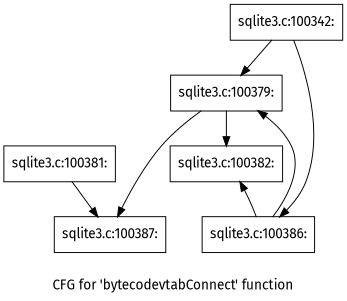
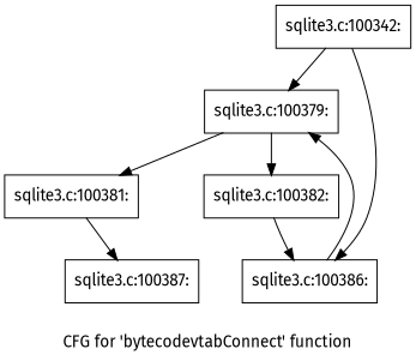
  digraph {
    fontname="Fira Sans"
    label="CFG for 'bytecodevtabConnect' function"
    node [fontname="Fira Sans" shape=record]
    edge [fontname="Fira Sans"]
    n1 [label="{sqlite3.c:100342:}"]
    n2 [label="{sqlite3.c:100379:}"]
    n3 [label="{sqlite3.c:100386:}"]
    n4 [label="{sqlite3.c:100381:}"]
    n5 [label="{sqlite3.c:100382:}"]
    n6 [label="{sqlite3.c:100387:}"]
    n1 -> n2
    n1 -> n3
-   n2 -> n6
+   n2 -> n4
    n2 -> n5
    n3 -> n2
    n4 -> n6
-   n3 -> n5
+   n5 -> n3
  }
